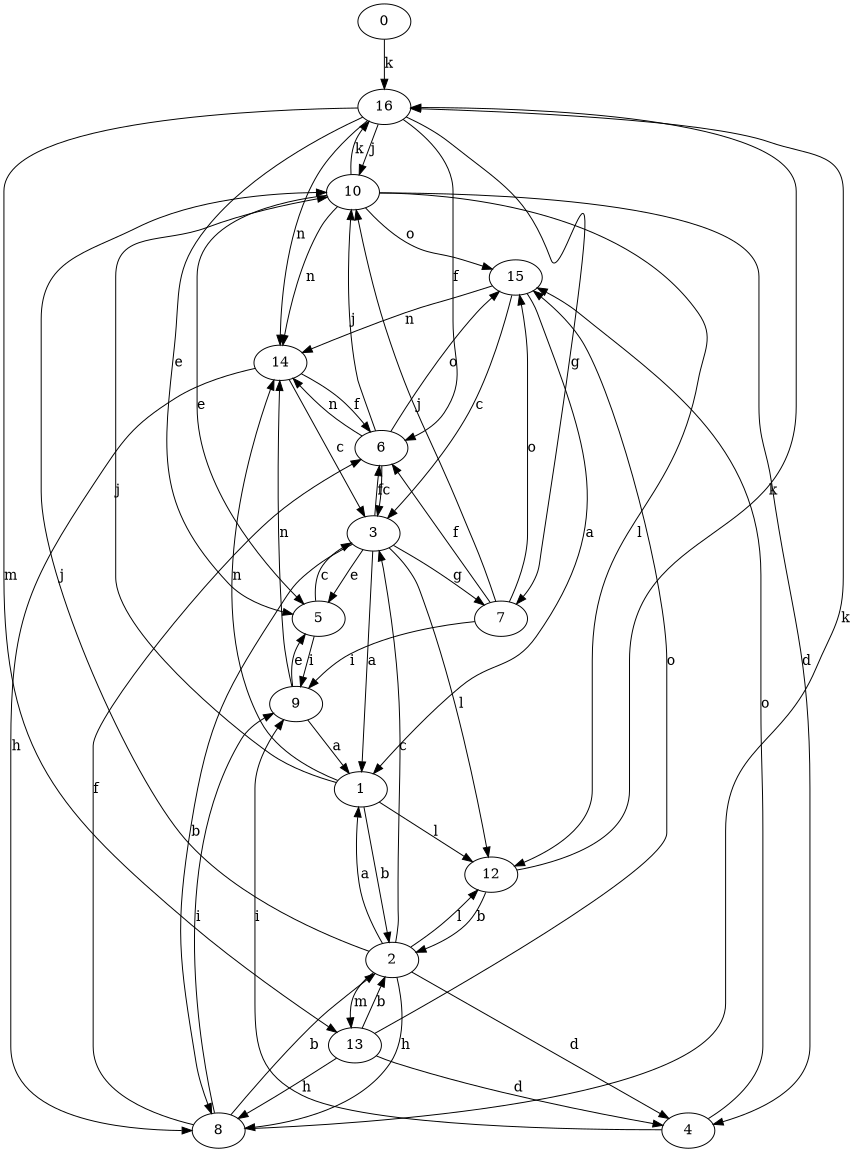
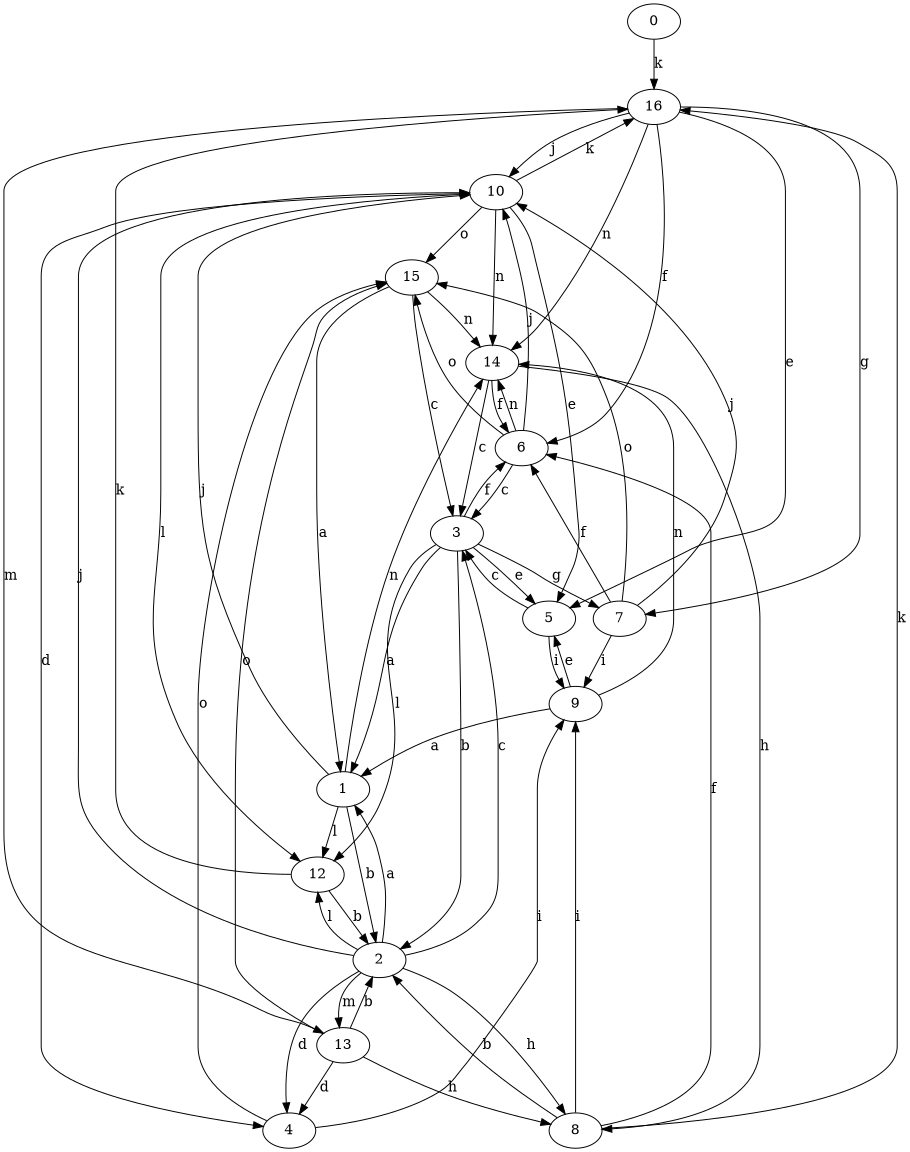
  strict digraph {
    n1 [label=16]
    0
    10
    14
    13
    5
    6
    7
    1
    2
    12
    3
    4
    8
    15
    9
    n1 -> 10 [label=j]
    n1 -> 14 [label=n]
    n1 -> 13 [label=m]
    n1 -> 5 [label=e]
    n1 -> 6 [label=f]
    n1 -> 7 [label=g]
    0 -> n1 [label=k]
    10 -> n1 [label=k]
    10 -> 14 [label=n]
    10 -> 5 [label=e]
    10 -> 12 [label=l]
    10 -> 4 [label=d]
    10 -> 15 [label=o]
    14 -> 6 [label=f]
    14 -> 3 [label=c]
    14 -> 8 [label=h]
    13 -> 2 [label=b]
    13 -> 4 [label=d]
    13 -> 8 [label=h]
    13 -> 15 [label=o]
    5 -> 3 [label=c]
    5 -> 9 [label=i]
    6 -> 10 [label=j]
    6 -> 14 [label=n]
    6 -> 3 [label=c]
    6 -> 15 [label=o]
    7 -> 10 [label=j]
    7 -> 6 [label=f]
    7 -> 15 [label=o]
    7 -> 9 [label=i]
    1 -> 10 [label=j]
    1 -> 14 [label=n]
    1 -> 2 [label=b]
    1 -> 12 [label=l]
    2 -> 10 [label=j]
    2 -> 13 [label=m]
    2 -> 1 [label=a]
    2 -> 12 [label=l]
    2 -> 3 [label=c]
    2 -> 4 [label=d]
    2 -> 8 [label=h]
    12 -> n1 [label=k]
    12 -> 2 [label=b]
    3 -> 5 [label=e]
    3 -> 6 [label=f]
    3 -> 7 [label=g]
    3 -> 1 [label=a]
-   3 -> 8 [label=b]
+   3 -> 2 [label=b]
    3 -> 12 [label=l]
    4 -> 15 [label=o]
    4 -> 9 [label=i]
    8 -> n1 [label=k]
    8 -> 6 [label=f]
    8 -> 2 [label=b]
    8 -> 9 [label=i]
    15 -> 14 [label=n]
    15 -> 1 [label=a]
    15 -> 3 [label=c]
    9 -> 14 [label=n]
    9 -> 5 [label=e]
    9 -> 1 [label=a]
  }
